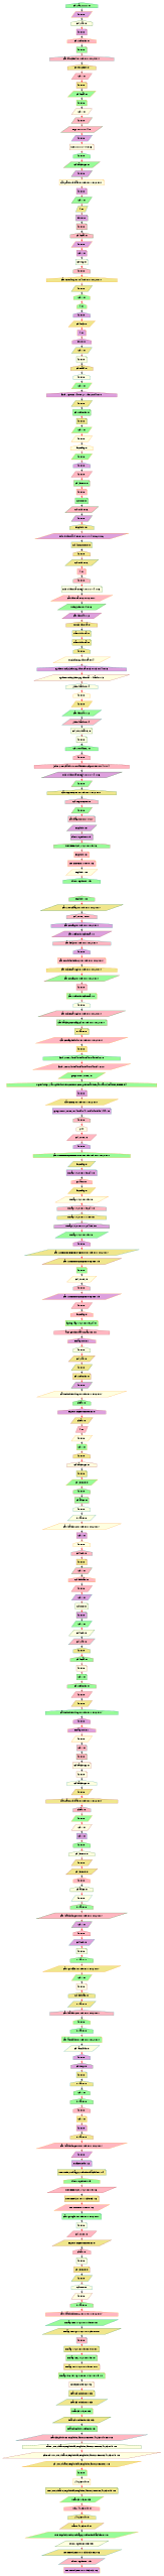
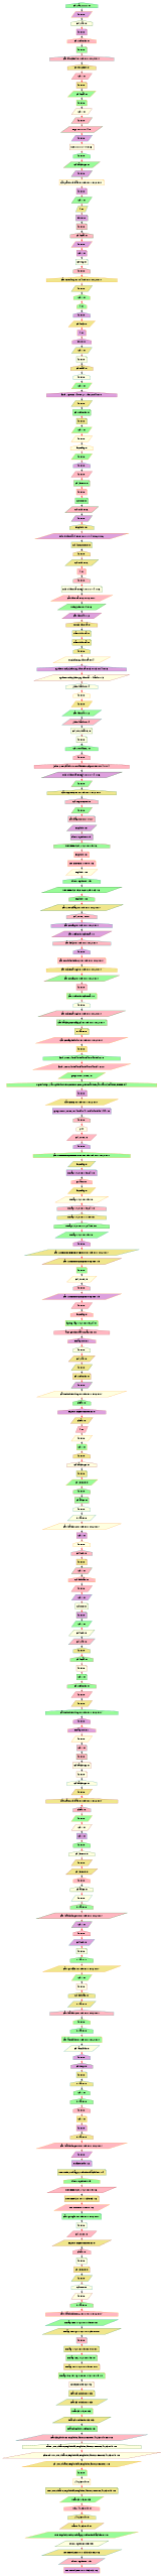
  digraph {
    rankdir=LR
    node [color=brown fillcolor=khaki shape=parallelogram style=filled]
    edge [color=black constraint=false]
    n1 [color=teal fillcolor=palegreen label="nmap -Pn 172.18.1.15 A0 A1 "]
    n2 [color=darkgreen label="nmap -Pn -p- 172.18.1.25 A0 A1"]
    n3 [color=teal fillcolor=lightpink label="ls A10 " shape=note]
    n4 [color=darkgreen label="nmap 172.18.1.5 A0 M0 A1 " shape=note]
    n5 [fillcolor=palegreen label="nmap -sC 172.18.1.5 V0 " shape=note]
    n6 [label="nmap -sV 172.18.1.5 A1 M1 " shape=note]
    n7 [color=darkorange fillcolor=palegreen label="nmap -sC -sV -p 10000 172.18.1.5 V1 " shape=note]
    n8 [fillcolor=lightyellow label="msfconsole A2 M2 " shape=note]
    n9 [color=darkgreen label="search miniserv A3 " shape=note]
    n10 [color=teal label="search Miniserv A3 "]
    n11 [color=darkorange fillcolor=palegreen label="search 1.920 A3 " shape=note]
    n12 [color=darkgreen label="search webmin A3 M3 "]
    n13 [fillcolor=palegreen label="searchsploit webmin V3 " shape=note]
    n14 [color=teal fillcolor=lightpink label="searchsploit -m exploits/linux/remote/47230.rb A8 M8 "]
    n15 [color=darkgreen fillcolor=lightyellow label="nano /usr/share/exploitdb/exploits/linux/remote/47230.rb V8 " shape=house]
    n16 [fillcolor=lightyellow label="chmod +x /usr/share/exploitdb/exploits/linux/remote/47230.rb V8 "]
    n17 [color=darkorange label="cd /usr/share/exploitdb/exploits/linux/remote/ V8 "]
    n18 [color=darkorange fillcolor=palegreen label="ls A10 " shape=note]
    n19 [color=darkorange fillcolor=lightyellow label="./47230.rb U" shape=note]
    n20 [color=darkgreen label="use /usr/share/exploitdb/exploits/linux/remote/47230.rb V8 " shape=note]
    n21 [color=darkorange fillcolor=palegreen label="search 1.920 A3 "]
    n22 [color=darkorange fillcolor=lightpink label="ruby 47230.rb U" shape=house]
    n23 [color=teal label="./47230.rb U" shape=house]
    n24 [label="nano 47230.rb U"]
    n25 [color=darkorange fillcolor=palegreen label="use exploit/unix/webapp/webmin_backdoor V8 "]
    n26 [color=darkgreen fillcolor=lightyellow label="show options A5 M5 "]
    n27 [color=teal label="set LHOST=10.1.135.83 A6 M6 "]
    n28 [color=teal fillcolor=lightpink label="show options  V5 "]
    n29 [color=darkorange fillcolor=plum label="set LHOST=10.1.153.83 V6 " shape=note]
    n30 [color=darkgreen fillcolor=plum label="exploit V8 "]
    n31 [color=darkgreen fillcolor=plum label="show options V5 " shape=note]
    n32 [fillcolor=palegreen label="set RHOSTS 172.18.1.5 V6 " shape=house]
    n33 [color=darkorange fillcolor=lightpink label="exploit V8 " shape=note]
    n34 [color=darkorange fillcolor=lightpink label="set RPORT 10000 V6 " shape=note]
    n35 [color=darkorange fillcolor=lightyellow label="exploit  V8 "]
    n36 [color=teal fillcolor=palegreen label="show options  V5 " shape=house]
+   n37 [color=darkgreen fillcolor=palegreen label="set LHOST 192.168.129.103 V6 "]
    n38 [fillcolor=palegreen label="exploit  V8 " shape=house]
    n39 [color=darkgreen label="cat /root/flag A1 A9 A11 A12 A17 "]
    n40 [color=teal fillcolor=lightpink label="cd /root/  A10 " shape=house]
    n41 [color=teal fillcolor=plum label="cat config A1 A9 A11 A12 A17 " shape=house]
    n42 [fillcolor=plum label="cat webmin.schema V1 "]
    n43 [color=teal fillcolor=lightpink label="cat help A1 A9 A11 A12 A17 " shape=house]
    n44 [color=teal fillcolor=plum label="ls A10 " shape=house]
    n45 [color=darkorange fillcolor=lightpink label="cat module.info.cz A1 A9 A11 A12 A17 " shape=note]
    n46 [color=darkorange label="cat schema.cgi A1 A9 A11 A12 A17 " shape=house]
    n47 [fillcolor=palegreen label="cat config A1 A9 A11 A12 A17 "]
    n48 [fillcolor=lightpink label="ls A10 " shape=note]
    n49 [color=darkorange fillcolor=palegreen label="cat webmin.schema V1 " shape=note]
    n50 [color=teal fillcolor=lightyellow label="ls A10 " shape=house]
    n51 [color=darkgreen fillcolor=lightpink label="cat schema.cgi A1 A9 A11 A12 A17 "]
    n52 [fillcolor=palegreen label="cat backup_config.pl A1 A9 A11 A12 A17 " shape=note]
    n53 [color=darkgreen label="ls -la A10 " shape=note]
    n54 [color=darkorange fillcolor=lightpink label="cat config.info.hr A1 A9 A11 A12 A17 "]
    n55 [color=darkorange label="ls A10 " shape=note]
    n56 [color=teal fillcolor=palegreen label="find /root/*[0-9][0-9][0-9][0-0][0-9] A10 " shape=house]
    n57 [color=darkorange fillcolor=lightpink label="find /root/*[0-9][0-9][0-9][0-0][0-9]* A10 "]
    n58 [color=darkorange fillcolor=palegreen label="grep -rnw /root/ U"]
    n59 [color=darkorange fillcolor=palegreen label="wget http://raw.githubusercontent.com/petrmarinec/awdawd/master/FILE A4 " shape=house]
    n60 [fillcolor=plum label="ls A10 " shape=note]
    n61 [color=darkorange label="cat FILE A1 A9 A11 A12 A17 "]
    n62 [color=teal fillcolor=plum label="grep -rnw /root/ -e '[0-9]+([^0-9]+[0-9]+){4}' U" shape=note]
    n63 [color=darkgreen fillcolor=lightpink label="ls A10 " shape=house]
    n64 [fillcolor=lightyellow label="y U" shape=house]
    n65 [fillcolor=lightpink label="cd /root/ U"]
    n66 [color=teal fillcolor=plum label="ls A10 " shape=house]
    n67 [color=darkorange fillcolor=palegreen label="cat WARNING-READ-ME.txt A9 M9 A11 A12 A17 " shape=house]
    n68 [color=teal label="ifconfig U"]
    n69 [color=teal fillcolor=plum label="nmap 172.18.1.5/24 V0 " shape=note]
    n70 [color=darkorange fillcolor=lightpink label="ps aux U" shape=house]
    n71 [color=darkorange label="ifconfig U"]
    n72 [color=darkorange fillcolor=lightyellow label="nmap 172.18.1.5 V0 "]
    n73 [color=teal fillcolor=lightpink label="nmap 172.18.1.5/24 V0 " shape=house]
    n74 [color=teal label="nmap 172.18.1.1 A0 A1 " shape=house]
-   n75 [color=darkgreen fillcolor=plum label="nmap 172.18.1.1/24 A0 A1 " shape=house]
+   n75 [color=darkgreen fillcolor=palegreen label="nmap 172.18.1.1/24 A0 A1 " shape=house]
    n76 [color=teal fillcolor=palegreen label="nmap 172.18.1.5 V0 "]
    n77 [fillcolor=plum label="ls A10 " shape=house]
    n78 [color=teal label="cat WARNIN-READ-ME.txt A1 A9 A11 A12 A17 "]
    n79 [label="cat WARNING-READ-ME.txt V9 "]
    n80 [color=darkorange fillcolor=palegreen label="ls A10 " shape=note]
    n81 [color=darkorange fillcolor=lightyellow label="cd /root/ U"]
    n82 [color=teal fillcolor=lightpink label="ls A10 " shape=house]
    n83 [color=darkorange fillcolor=plum label="cat WARNING-READ-ME.txt V9 "]
    n84 [fillcolor=lightpink label="ls A10 "]
    n85 [color=darkorange fillcolor=lightpink label="ifconfig U" shape=house]
    n86 [color=darkorange fillcolor=palegreen label="fping -ag 172.18.1.5/24 U" shape=note]
    n87 [fillcolor=lightpink label="apt get-install nmap A0 A1 " shape=house]
    n88 [color=darkorange fillcolor=plum label="nmap A0 A1 " shape=house]
    n89 [color=darkgreen fillcolor=lightyellow label="ls A10 " shape=house]
    n90 [label="cd /var U"]
    n91 [color=darkgreen label="ls A10 "]
    n92 [label="cd webmin U" shape=note]
    n93 [color=darkgreen fillcolor=plum label="ls A10 "]
    n94 [color=darkorange fillcolor=lightyellow label="cat miniserv.log A1 A9 A11 A12 A17 "]
    n95 [color=darkgreen fillcolor=palegreen label="clear U" shape=house]
    n96 [fillcolor=plum label="export TERM=xterm U" shape=house]
    n97 [label="clear U"]
    n98 [fillcolor=lightpink label="l U"]
    n99 [color=darkorange fillcolor=lightyellow label="ls A10 "]
    n100 [color=darkorange fillcolor=palegreen label="cd .. U" shape=note]
    n101 [label="ls A10 " shape=house]
    n102 [fillcolor=lightyellow label="cd backups U" shape=house]
    n103 [color=darkgreen label="ls A10 " shape=note]
    n104 [color=darkorange fillcolor=palegreen label="cd /home U"]
    n105 [fillcolor=palegreen label="ls A10 " shape=house]
    n106 [fillcolor=palegreen label="cd alice U" shape=note]
    n107 [color=teal fillcolor=lightyellow label="ls A10 " shape=house]
    n108 [color=teal fillcolor=lightyellow label="ls -la A10 "]
    n109 [color=darkorange fillcolor=lightyellow label="cat .bashrc A1 A9 A11 A12 A17 "]
    n110 [fillcolor=plum label="cd .. U" shape=note]
    n111 [color=darkorange fillcolor=lightyellow label="ls A10 " shape=house]
    n112 [color=teal fillcolor=lightpink label="cd bob U" shape=house]
    n113 [label="ls A10 " shape=note]
    n114 [color=darkgreen fillcolor=lightpink label="cd .. U"]
    n115 [color=darkorange fillcolor=lightpink label="cd debian U" shape=house]
    n116 [fillcolor=lightpink label="ls A10 "]
    n117 [color=teal fillcolor=plum label="cd .. U"]
    n118 [color=darkgreen fillcolor=lightyellow label="cd eve U" shape=note]
    n119 [color=darkgreen fillcolor=plum label="ls A10 " shape=note]
    n120 [color=teal fillcolor=palegreen label="cd .. U"]
    n121 [color=darkgreen fillcolor=lightyellow label="cd bob U"]
    n122 [color=teal fillcolor=lightpink label="cd /var U"]
    n123 [color=teal label="ls A10 " shape=house]
    n124 [fillcolor=palegreen label="cd local U" shape=house]
    n125 [fillcolor=lightyellow label="ls A10 " shape=note]
    n126 [color=darkgreen fillcolor=palegreen label="cd .. U" shape=note]
    n127 [fillcolor=palegreen label="cd webmin U" shape=house]
    n128 [fillcolor=lightpink label="ls A10 "]
    n129 [label="ls A10 "]
    n130 [color=teal fillcolor=palegreen label="cat miniserv.log A1 A9 A11 A12 A17 " shape=house]
    n131 [fillcolor=plum label="ls A10 " shape=house]
    n132 [color=darkorange fillcolor=plum label="nmap A0 A1 " shape=house]
    n133 [color=darkorange fillcolor=lightyellow label="ls A10 "]
    n134 [color=teal fillcolor=lightpink label="cd .. U" shape=note]
    n135 [color=darkgreen fillcolor=lightpink label="ls A10 " shape=note]
    n136 [fillcolor=lightyellow label="cd backusp U" shape=note]
    n137 [fillcolor=lightyellow label="ls A10 " shape=note]
    n138 [color=teal fillcolor=lightyellow label="cd backups U" shape=house]
    n139 [label="ls A10 "]
    n140 [label="cat passwd.bak A1 A9 A11 A12 A17 " shape=house]
    n141 [color=teal fillcolor=lightpink label="clear U" shape=house]
    n142 [color=darkorange fillcolor=palegreen label="ls A10 "]
    n143 [fillcolor=lightyellow label="cd .. U"]
    n144 [color=teal fillcolor=plum label="cd .. U" shape=note]
    n145 [color=darkgreen fillcolor=palegreen label="ls A10 " shape=house]
    n146 [color=darkgreen fillcolor=lightyellow label="cd /home U" shape=house]
    n147 [label="ls A10 "]
    n148 [label="cd /home U"]
    n149 [color=darkorange fillcolor=lightpink label="ls A10 " shape=house]
    n150 [color=darkgreen fillcolor=lightyellow label="cd alice U" shape=house]
    n151 [color=teal fillcolor=lightyellow label="ls A10 "]
    n152 [fillcolor=palegreen label="ls -la A10 " shape=house]
    n153 [color=darkgreen fillcolor=lightpink label="cat .bash_logout A1 A9 A11 A12 A17 "]
    n154 [color=darkgreen fillcolor=plum label="cd .. U"]
    n155 [fillcolor=lightpink label="ls A10 " shape=house]
    n156 [color=teal fillcolor=plum label="cd bob U"]
    n157 [color=darkgreen fillcolor=lightyellow label="ls A10 " shape=note]
    n158 [color=darkgreen fillcolor=palegreen label="ls -la A10 " shape=house]
    n159 [color=darkorange label="cat .profile A1 A9 A11 A12 A17 "]
    n160 [color=darkorange fillcolor=palegreen label="cd .. U"]
    n161 [fillcolor=lightyellow label="ls A10 " shape=note]
    n162 [color=darkgreen label="cd debian U" shape=house]
    n163 [color=teal label="ls -la A10 "]
    n164 [color=teal fillcolor=lightpink label="cat .bashrc A1 A9 A11 A12 A17 " shape=house]
    n165 [color=darkorange fillcolor=palegreen label="ls A10 " shape=house]
    n166 [color=teal fillcolor=palegreen label="ls -la A10 " shape=house]
    n167 [color=darkorange fillcolor=palegreen label="cat .ansible A1 A9 A11 A12 A17 " shape=note]
    n168 [color=teal fillcolor=lightyellow label="cd .ansible U"]
    n169 [color=teal fillcolor=plum label="ls A10 " shape=house]
    n170 [color=darkgreen fillcolor=plum label="cd tmp U" shape=house]
    n171 [color=teal label="ls A10 " shape=note]
    n172 [color=teal label="ls -la A10 " shape=house]
    n173 [color=darkgreen fillcolor=palegreen label="cd .. U" shape=house]
    n174 [color=darkgreen fillcolor=palegreen label="ls -la A10 " shape=house]
    n175 [fillcolor=lightpink label="ls A10 " shape=house]
    n176 [color=darkorange label="cd .. U" shape=note]
    n177 [color=darkorange fillcolor=plum label="ls A10 " shape=note]
    n178 [label="ls -la A10 " shape=house]
    n179 [color=darkorange fillcolor=lightpink label="cat .bash_logout A1 A9 A11 A12 A17 "]
    n180 [fillcolor=plum label="ls A10 "]
    n181 [color=teal fillcolor=plum label="msfconsole V2 " shape=note]
    n182 [color=teal label="use unix/webapp/webmin_backdoor V4 " shape=note]
    n183 [color=darkorange fillcolor=palegreen label="show options V5 " shape=house]
    n184 [fillcolor=lightpink label="set RHOSTS 172.18.1.5 V6 "]
    n185 [label="set LHOST 10.1.135.83 V6 " shape=note]
    n186 [color=darkorange fillcolor=lightpink label="set RPORT 10000 V6 "]
    n187 [color=teal fillcolor=palegreen label="cat .progle A1 A9 A11 A12 A17 " shape=note]
    n188 [color=teal fillcolor=lightyellow label="ls A10 " shape=note]
    n189 [fillcolor=lightpink label="cd /root/ U"]
    n190 [label="export TERM=xterm U"]
    n191 [fillcolor=lightpink label="clear U" shape=house]
    n192 [color=darkgreen fillcolor=lightyellow label="ls A10 " shape=note]
    n193 [label="cd /home U" shape=note]
    n194 [color=teal label="ls A10 "]
    n195 [color=teal fillcolor=lightyellow label="cd eve U" shape=house]
    n196 [fillcolor=lightyellow label="ls A10 "]
    n197 [fillcolor=palegreen label="ls -la A10 " shape=house]
    n198 [color=darkorange fillcolor=lightpink label="cat .bash_history A11 M11 A12 A17 " shape=house]
    n199 [color=teal fillcolor=palegreen label="cd /var/www U" shape=house]
    n200 [color=darkorange fillcolor=plum label="ls A10 "]
    n201 [color=darkgreen fillcolor=lightyellow label="cd /var U" shape=house]
    n202 [fillcolor=plum label="ls A10 " shape=note]
    n203 [color=darkorange fillcolor=lightpink label="cd webmin U" shape=house]
    n204 [fillcolor=palegreen label="ls A10 " shape=note]
    n205 [color=teal fillcolor=lightpink label="cat blocked A1 A9 A11 A12 A17 " shape=house]
    n206 [label="cd blocked U" shape=house]
    n207 [fillcolor=lightpink label="cd .. U"]
    n208 [label="ls A10 " shape=note]
    n209 [color=darkorange fillcolor=palegreen label="cd local U"]
    n210 [color=darkorange fillcolor=palegreen label="ls A10 " shape=note]
    n211 [fillcolor=lightyellow label="cd .. U"]
    n212 [color=darkgreen fillcolor=lightpink label="ls A10 "]
    n213 [color=darkgreen fillcolor=lightpink label="scp 10.1.17.4 U"]
    n214 [color=teal fillcolor=plum label="ls A10 "]
    n215 [fillcolor=lightyellow label="ssh 10.1.17.4 A16 " shape=note]
    n216 [color=teal fillcolor=palegreen label="ls A10 " shape=house]
    n217 [fillcolor=palegreen label="cd backups U"]
    n218 [color=darkgreen fillcolor=plum label="ls A10 "]
    n219 [color=darkorange fillcolor=lightyellow label="cat passwd.bak A1 A9 A11 A12 A17 " shape=note]
    n220 [fillcolor=plum label="ls A10 " shape=note]
    n221 [color=darkgreen fillcolor=palegreen label="cd .. U"]
    n222 [color=teal label="l U"]
    n223 [color=darkgreen fillcolor=plum label="sls A10 " shape=note]
    n224 [color=darkgreen fillcolor=lightpink label="ls A10 " shape=note]
    n225 [color=darkgreen fillcolor=lightpink label="cd local U" shape=house]
    n226 [color=darkorange fillcolor=plum label="ls A10 "]
    n227 [fillcolor=plum label="cd .. U" shape=note]
    n228 [color=teal fillcolor=lightyellow label="cd log U" shape=note]
    n229 [color=darkgreen fillcolor=lightpink label="ls A10 " shape=house]
    n230 [color=darkorange label="cat user.log A1 A4 A9 A11 A12 A17 " shape=house]
    n231 [color=darkgreen label="ls A10 "]
    n232 [color=darkorange fillcolor=palegreen label="cd .. U" shape=house]
    n233 [color=darkorange fillcolor=palegreen label="l U" shape=house]
    n234 [color=teal fillcolor=plum label="ls A10 " shape=house]
    n235 [color=darkorange label="cd lock U"]
    n236 [color=darkorange fillcolor=plum label="l U" shape=note]
    n237 [fillcolor=plum label="sls A10 " shape=house]
    n238 [color=teal label="cd .. U"]
    n239 [color=darkgreen fillcolor=lightyellow label="ls A10 " shape=note]
    n240 [label="cd mail U" shape=house]
    n241 [color=teal fillcolor=lightyellow label="ls A10 " shape=house]
    n242 [color=darkorange fillcolor=palegreen label="cd .. U"]
    n243 [fillcolor=plum label="find / -perm -4000 2>/dev/null A10 " shape=house]
    n244 [color=darkgreen label="ls A10 "]
    n245 [color=darkgreen fillcolor=palegreen label="cd webmin U" shape=note]
    n246 [color=darkgreen label="ls A10 " shape=note]
    n247 [color=darkorange fillcolor=palegreen label="cd .. U"]
    n248 [color=darkorange fillcolor=lightyellow label="ls A10 "]
    n249 [color=darkorange fillcolor=lightyellow label="ifconfig U" shape=house]
    n250 [color=darkorange fillcolor=palegreen label="ls A10 "]
    n251 [color=teal fillcolor=plum label="ls A10 " shape=house]
    n252 [fillcolor=lightpink label="ls A10 "]
    n253 [fillcolor=palegreen label="cd /home U" shape=note]
    n254 [color=darkorange fillcolor=lightpink label="ls A10 " shape=note]
    n255 [color=darkgreen fillcolor=palegreen label="cd eve U" shape=note]
    n256 [color=darkgreen fillcolor=lightpink label="cd .ssh A16 "]
    n257 [color=darkgreen fillcolor=plum label="ls A10 "]
    n258 [color=teal label="exploit V8 " shape=house]
    n259 [color=darkorange fillcolor=plum label="ssh -i id_rsa -l eve 10.1.17.4 A16 M16 "]
    n260 [color=teal label="cd /home/eve U" shape=note]
    n261 [label="ls A10 " shape=house]
    n262 [color=darkgreen label="cd .ssh A16 "]
    n263 [color=darkorange fillcolor=lightpink label="l U" shape=note]
    n264 [color=darkgreen fillcolor=lightpink label="ls A10 " shape=house]
    n265 [color=darkgreen fillcolor=lightyellow label="ssh -i id_rsa eve@10.1.17.4 V16 " shape=note]
    n266 [color=darkorange fillcolor=lightpink label="cat id_rsa A12 M12 A17 "]
    n267 [color=darkgreen fillcolor=palegreen label="ssh2john A14 A16 "]
    n268 [fillcolor=plum label="cat id_rsa V12 "]
    n269 [label="touch id_rsa U" shape=house]
    n270 [color=teal label="nano id_rsa U" shape=note]
    n271 [color=darkgreen label="nano id_rsa U" shape=note]
    n272 [color=teal label="ls A10 " shape=house]
    n273 [color=darkorange fillcolor=lightyellow label="ss2john.py id_rsa A14 "]
    n274 [color=teal fillcolor=plum label="python ssh2john.py id_rsa A13 M13 A14 A16 " shape=house]
    n275 [fillcolor=lightyellow label="python ssh2john.py id_rsa > hash V13 "]
    n276 [color=teal fillcolor=lightyellow label="john hash A14 " shape=house]
    n277 [color=darkorange fillcolor=lightyellow label="ls A10 " shape=house]
    n278 [color=darkorange label="ls A10 "]
    n279 [color=teal fillcolor=palegreen label="cat id_rsa V12 "]
    n280 [color=teal fillcolor=lightpink label="john hash A14 "]
    n281 [color=darkgreen fillcolor=lightyellow label="cd /usr/share/ U" shape=note]
    n282 [color=darkgreen fillcolor=lightyellow label="ls A10 " shape=note]
    n283 [color=teal fillcolor=palegreen label="cd wordlists/ U" shape=house]
    n284 [fillcolor=lightpink label="ls A10 " shape=house]
    n285 [fillcolor=lightpink label="john /root/hash --wordlist=rockyou.txt A14 M14 " shape=house]
    n286 [color=darkgreen fillcolor=plum label="ssh -i id_rsa eve@10.1.17.4 V16 "]
    n287 [fillcolor=palegreen label="ls A10 "]
    n288 [color=darkgreen label="cat top-secret A1 A9 A11 A12 A17 " shape=house]
    n289 [color=teal fillcolor=lightpink label="cd top-secret U" shape=house]
    n290 [fillcolor=palegreen label="ls A10 "]
    n291 [color=teal fillcolor=lightpink label="cat flag.txt A17 M17 " shape=note]
    n1 -> n2
    n2 -> n3
    n3 -> n4 [color=red]
    n4 -> n5 [color=red]
    n5 -> n6
    n6 -> n7 [color=brown]
    n7 -> n8
    n8 -> n9 [color=red]
    n9 -> n10 [color=red]
    n10 -> n11 [color=brown]
    n11 -> n12 [color=red]
    n12 -> n13
    n13 -> n14
    n14 -> n15 [color=brown]
    n15 -> n16 [color=red]
    n16 -> n17
    n17 -> n18 [color=red]
    n18 -> n19
    n19 -> n20 [color=red]
    n20 -> n21 [color=brown]
    n21 -> n22 [color=brown]
    n22 -> n23 [color=red]
    n23 -> n24 [color=red]
    n24 -> n25
    n25 -> n26 [color=red]
    n26 -> n27 [color=brown]
    n27 -> n28
    n28 -> n29 [color=red]
    n30 -> n31 [color=brown]
    n31 -> n32 [color=red]
    n32 -> n33 [color=brown]
    n33 -> n34 [color=brown]
    n34 -> n35
    n35 -> n36 [color=brown]
+   n36 -> n37
+   n37 -> n38 [color=red]
    n38 -> n39 [color=red]
    n39 -> n40
    n40 -> n41 [color=red]
    n41 -> n42
    n42 -> n43 [color=red]
    n43 -> n44 [color=red]
    n44 -> n45 [color=red]
    n45 -> n46
    n46 -> n47 [color=red]
    n47 -> n48 [color=brown]
    n48 -> n49 [color=brown]
    n49 -> n50 [color=brown]
    n50 -> n51
    n51 -> n52
    n52 -> n53 [color=brown]
    n53 -> n54 [color=red]
    n54 -> n55
    n55 -> n56 [color=brown]
    n56 -> n57 [color=red]
    n57 -> n58 [color=red]
    n58 -> n59
    n59 -> n60 [color=brown]
    n60 -> n61 [color=brown]
    n61 -> n62 [color=brown]
    n62 -> n63
    n63 -> n64 [color=red]
    n64 -> n65 [color=red]
    n65 -> n66 [color=brown]
    n66 -> n67 [color=brown]
    n67 -> n68 [color=brown]
    n68 -> n69 [color=red]
    n69 -> n70
    n70 -> n71
    n71 -> n72 [color=red]
    n72 -> n73 [color=red]
    n73 -> n74 [color=brown]
    n74 -> n75 [color=brown]
    n75 -> n76 [color=red]
    n76 -> n77 [color=red]
    n77 -> n78 [color=red]
    n78 -> n79 [color=red]
    n79 -> n80 [color=red]
    n80 -> n81
    n81 -> n82
    n82 -> n83 [color=brown]
    n83 -> n84 [color=red]
    n84 -> n85
    n85 -> n86 [color=red]
    n86 -> n87 [color=brown]
    n87 -> n88
    n88 -> n89 [color=red]
    n89 -> n90 [color=red]
    n90 -> n91 [color=brown]
    n91 -> n92
    n92 -> n93 [color=red]
    n93 -> n94
    n94 -> n95 [color=brown]
    n95 -> n96 [color=red]
    n96 -> n97 [color=red]
    n97 -> n98 [color=brown]
    n98 -> n99 [color=brown]
    n99 -> n100
    n100 -> n101 [color=brown]
    n101 -> n102 [color=red]
    n102 -> n103
    n103 -> n104 [color=red]
    n104 -> n105 [color=brown]
    n105 -> n106
    n106 -> n107 [color=brown]
    n107 -> n108
    n108 -> n109 [color=brown]
    n109 -> n110
    n110 -> n111 [color=brown]
    n111 -> n112 [color=red]
    n112 -> n113 [color=brown]
    n113 -> n114
    n114 -> n115
    n115 -> n116
    n116 -> n117 [color=red]
    n117 -> n118 [color=brown]
    n118 -> n119 [color=red]
    n119 -> n120
    n120 -> n121 [color=red]
    n121 -> n122
    n122 -> n123
    n123 -> n124 [color=red]
    n124 -> n125 [color=brown]
    n125 -> n126 [color=brown]
    n126 -> n127 [color=brown]
    n127 -> n128 [color=brown]
    n128 -> n129
    n129 -> n130 [color=brown]
    n130 -> n131
    n131 -> n132 [color=red]
    n132 -> n133 [color=brown]
    n133 -> n134
    n134 -> n135
    n135 -> n136
    n136 -> n137
    n137 -> n138
    n138 -> n139
    n139 -> n140 [color=red]
    n140 -> n141 [color=red]
    n141 -> n142 [color=brown]
    n142 -> n143 [color=red]
    n143 -> n144
    n144 -> n145 [color=brown]
    n145 -> n146 [color=red]
    n146 -> n147 [color=brown]
    n147 -> n148 [color=red]
    n148 -> n149
    n149 -> n150
    n150 -> n151 [color=red]
    n151 -> n152 [color=brown]
    n152 -> n153 [color=brown]
    n153 -> n154 [color=brown]
    n154 -> n155 [color=red]
    n155 -> n156 [color=red]
    n156 -> n157 [color=red]
    n157 -> n158 [color=red]
    n158 -> n159 [color=brown]
    n159 -> n160 [color=brown]
    n160 -> n161
    n161 -> n162 [color=red]
    n162 -> n163 [color=red]
    n163 -> n164 [color=red]
    n164 -> n165
    n165 -> n166 [color=brown]
    n166 -> n167 [color=brown]
    n167 -> n168
    n168 -> n169 [color=red]
    n169 -> n170 [color=red]
    n170 -> n171 [color=brown]
    n171 -> n172
    n172 -> n173
    n173 -> n174 [color=red]
    n174 -> n175 [color=brown]
    n175 -> n176 [color=brown]
    n176 -> n177 [color=brown]
    n177 -> n178
    n178 -> n179 [color=red]
    n179 -> n180 [color=brown]
    n180 -> n181 [color=brown]
-   n181 -> n182 [color=red]
    n182 -> n183 [color=brown]
    n183 -> n184 [color=brown]
    n184 -> n185
    n185 -> n186 [color=red]
    n186 -> n187
    n187 -> n188
    n188 -> n189 [color=red]
    n189 -> n190 [color=brown]
    n190 -> n191
    n191 -> n192
    n192 -> n193 [color=brown]
    n193 -> n194
    n194 -> n195 [color=brown]
    n195 -> n196
    n196 -> n197 [color=red]
    n197 -> n198 [color=red]
    n199 -> n200
    n200 -> n201
    n201 -> n202 [color=red]
    n202 -> n203
    n203 -> n204
    n204 -> n205 [color=brown]
    n205 -> n206
    n206 -> n207 [color=brown]
    n207 -> n208 [color=red]
    n208 -> n209
    n209 -> n210
    n210 -> n211
    n211 -> n212 [color=red]
    n212 -> n213 [color=brown]
    n213 -> n214 [color=red]
    n214 -> n215 [color=red]
    n215 -> n216 [color=brown]
    n216 -> n217 [color=red]
    n217 -> n218 [color=red]
    n218 -> n219 [color=brown]
    n219 -> n220 [color=brown]
    n220 -> n221 [color=brown]
    n221 -> n222 [color=brown]
    n222 -> n223 [color=brown]
    n223 -> n224
    n224 -> n225
    n225 -> n226 [color=red]
    n226 -> n227 [color=red]
    n227 -> n228
    n228 -> n229 [color=red]
    n229 -> n230 [color=red]
    n230 -> n231 [color=brown]
    n231 -> n232
    n232 -> n233 [color=red]
    n233 -> n234
    n234 -> n235 [color=red]
    n235 -> n236 [color=red]
    n236 -> n237 [color=brown]
    n237 -> n238
    n238 -> n239 [color=brown]
    n239 -> n240
    n240 -> n241
    n241 -> n242
    n242 -> n243
    n243 -> n244
    n244 -> n245
    n245 -> n246 [color=red]
    n246 -> n247
    n247 -> n248 [color=red]
    n248 -> n249
    n249 -> n250 [color=brown]
    n250 -> n251 [color=brown]
    n251 -> n252
    n252 -> n253 [color=red]
    n253 -> n254 [color=red]
    n254 -> n255 [color=red]
    n255 -> n256
    n256 -> n257
    n257 -> n258 [color=red]
    n258 -> n259 [color=brown]
    n259 -> n260
    n260 -> n261
    n261 -> n262 [color=brown]
    n262 -> n263 [color=red]
    n263 -> n264
    n264 -> n265 [color=red]
    n265 -> n266
    n266 -> n267
    n267 -> n268
    n268 -> n269 [color=brown]
    n269 -> n270
    n270 -> n271 [color=red]
    n271 -> n272
    n272 -> n273 [color=brown]
    n273 -> n274 [color=brown]
    n274 -> n275 [color=red]
    n275 -> n276 [color=brown]
    n276 -> n277 [color=red]
    n277 -> n278 [color=red]
    n278 -> n279 [color=red]
    n279 -> n280
    n280 -> n281
    n281 -> n282 [color=brown]
    n282 -> n283
    n283 -> n284
    n284 -> n285 [color=red]
    n285 -> n286
    n286 -> n287 [color=red]
    n287 -> n288
    n288 -> n289
    n289 -> n290 [color=red]
    n290 -> n291 [color=red]
  }
